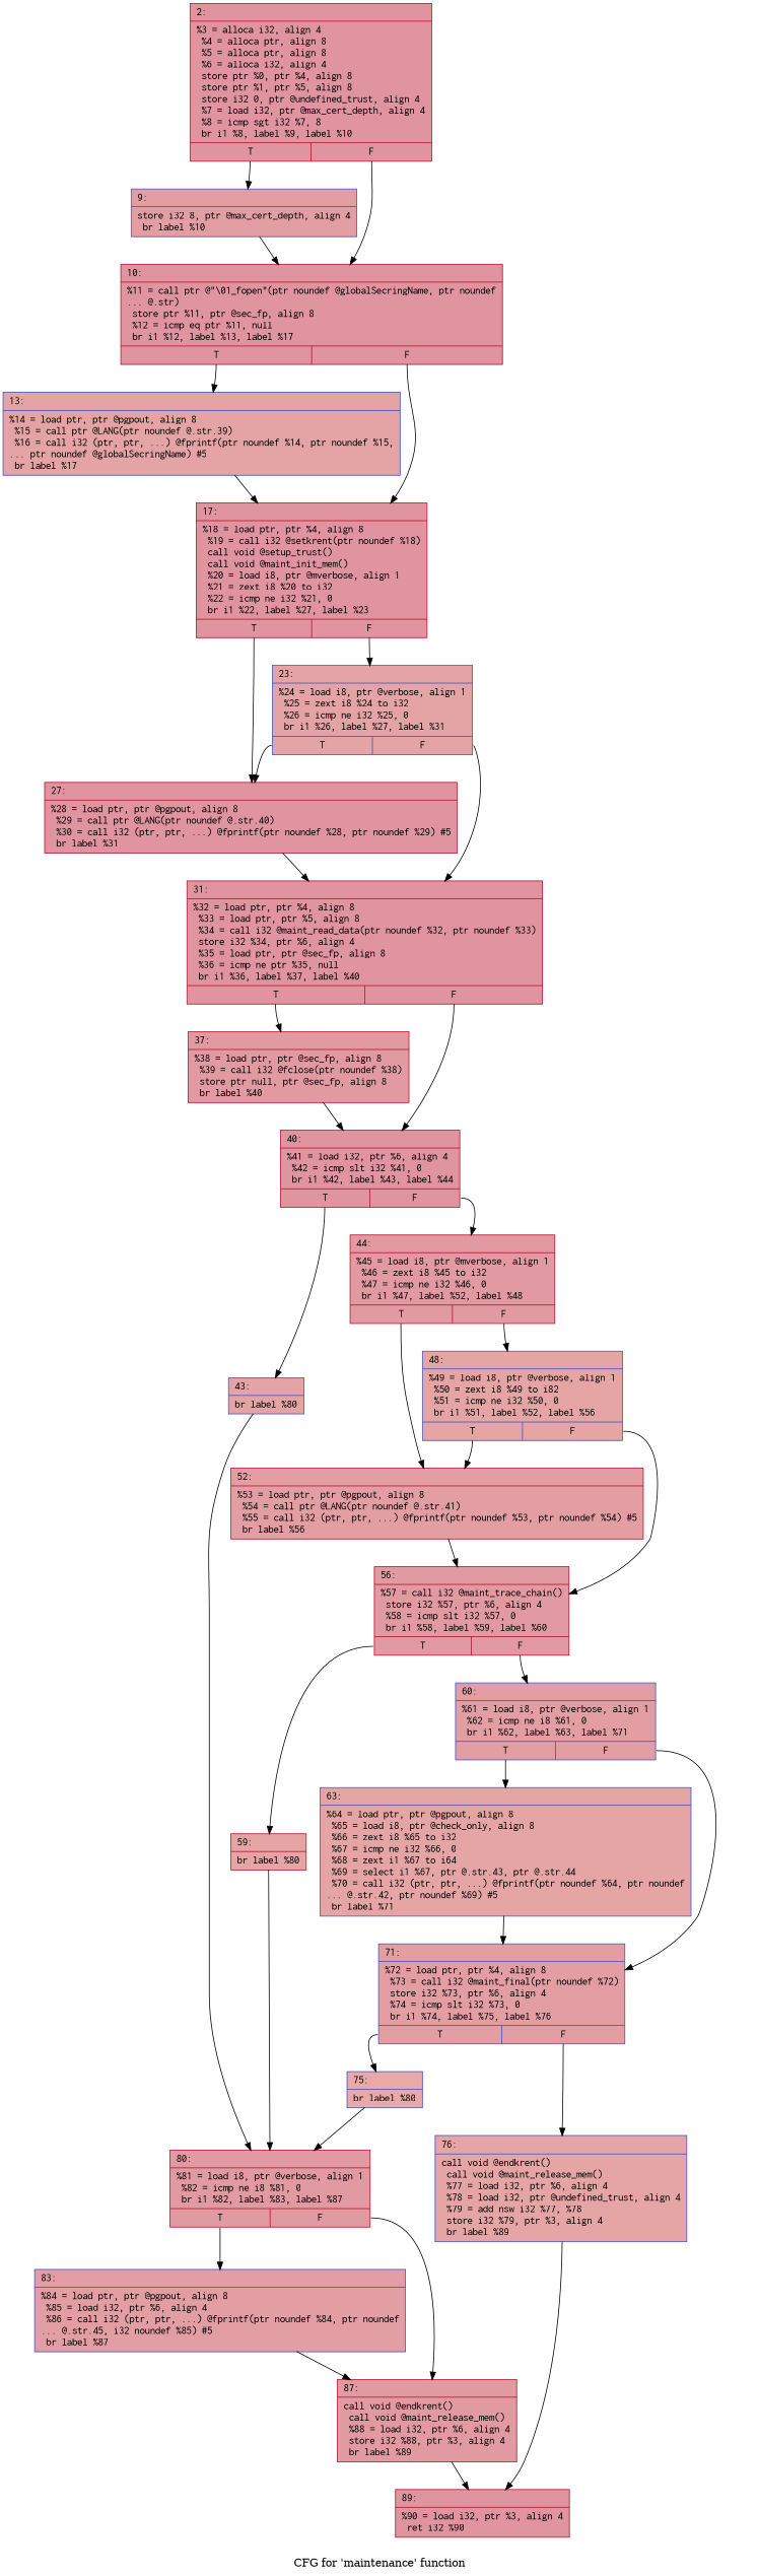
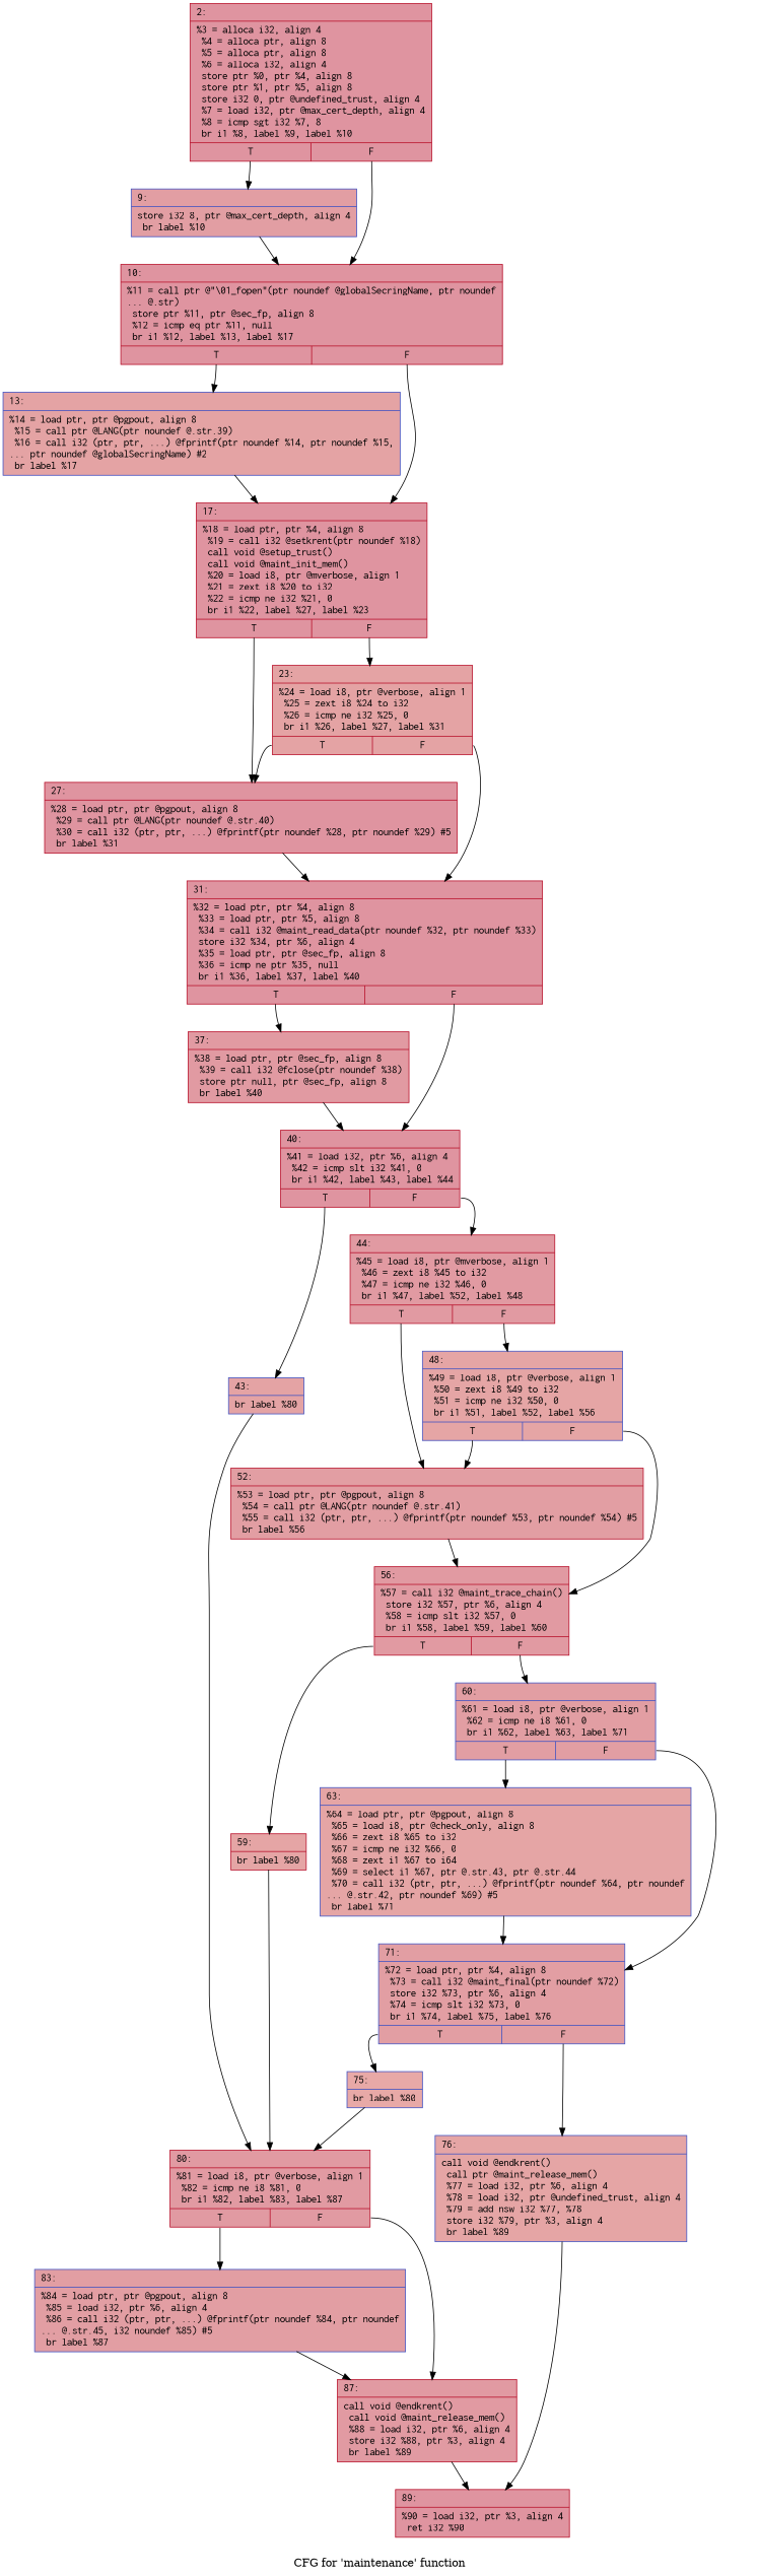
  digraph {
    label="CFG for 'maintenance' function"
    node [color="#b70d28ff" fillcolor="#b70d2870" fontname=Courier shape=record style=filled]
    n1 [label="{2:\l|  %3 = alloca i32, align 4\l  %4 = alloca ptr, align 8\l  %5 = alloca ptr, align 8\l  %6 = alloca i32, align 4\l  store ptr %0, ptr %4, align 8\l  store ptr %1, ptr %5, align 8\l  store i32 0, ptr @undefined_trust, align 4\l  %7 = load i32, ptr @max_cert_depth, align 4\l  %8 = icmp sgt i32 %7, 8\l  br i1 %8, label %9, label %10\l|{<s0>T|<s1>F}}"]
    n2 [color="#3d50c3ff" fillcolor="#be242e70" label="{9:\l|  store i32 8, ptr @max_cert_depth, align 4\l  br label %10\l}"]
    n3 [label="{10:\l|  %11 = call ptr @\"\\01_fopen\"(ptr noundef @globalSecringName, ptr noundef\l... @.str)\l  store ptr %11, ptr @sec_fp, align 8\l  %12 = icmp eq ptr %11, null\l  br i1 %12, label %13, label %17\l|{<s0>T|<s1>F}}"]
-   n4 [color="#3d50c3ff" fillcolor="#c32e3170" label="{13:\l|  %14 = load ptr, ptr @pgpout, align 8\l  %15 = call ptr @LANG(ptr noundef @.str.39)\l  %16 = call i32 (ptr, ptr, ...) @fprintf(ptr noundef %14, ptr noundef %15,\l... ptr noundef @globalSecringName) #5\l  br label %17\l}"]
+   n4 [color="#3d50c3ff" fillcolor="#c32e3170" label="{13:\l|  %14 = load ptr, ptr @pgpout, align 8\l  %15 = call ptr @LANG(ptr noundef @.str.39)\l  %16 = call i32 (ptr, ptr, ...) @fprintf(ptr noundef %14, ptr noundef %15,\l... ptr noundef @globalSecringName) #2\l  br label %17\l}"]
    n5 [label="{17:\l|  %18 = load ptr, ptr %4, align 8\l  %19 = call i32 @setkrent(ptr noundef %18)\l  call void @setup_trust()\l  call void @maint_init_mem()\l  %20 = load i8, ptr @mverbose, align 1\l  %21 = zext i8 %20 to i32\l  %22 = icmp ne i32 %21, 0\l  br i1 %22, label %27, label %23\l|{<s0>T|<s1>F}}"]
    n6 [label="{27:\l|  %28 = load ptr, ptr @pgpout, align 8\l  %29 = call ptr @LANG(ptr noundef @.str.40)\l  %30 = call i32 (ptr, ptr, ...) @fprintf(ptr noundef %28, ptr noundef %29) #5\l  br label %31\l}"]
-   n7 [color="#3d50c3ff" fillcolor="#c32e3170" label="{23:\l|  %24 = load i8, ptr @verbose, align 1\l  %25 = zext i8 %24 to i32\l  %26 = icmp ne i32 %25, 0\l  br i1 %26, label %27, label %31\l|{<s0>T|<s1>F}}"]
+   n7 [fillcolor="#c32e3170" label="{23:\l|  %24 = load i8, ptr @verbose, align 1\l  %25 = zext i8 %24 to i32\l  %26 = icmp ne i32 %25, 0\l  br i1 %26, label %27, label %31\l|{<s0>T|<s1>F}}"]
    n8 [label="{31:\l|  %32 = load ptr, ptr %4, align 8\l  %33 = load ptr, ptr %5, align 8\l  %34 = call i32 @maint_read_data(ptr noundef %32, ptr noundef %33)\l  store i32 %34, ptr %6, align 4\l  %35 = load ptr, ptr @sec_fp, align 8\l  %36 = icmp ne ptr %35, null\l  br i1 %36, label %37, label %40\l|{<s0>T|<s1>F}}"]
    n9 [fillcolor="#bb1b2c70" label="{37:\l|  %38 = load ptr, ptr @sec_fp, align 8\l  %39 = call i32 @fclose(ptr noundef %38)\l  store ptr null, ptr @sec_fp, align 8\l  br label %40\l}"]
    n10 [label="{40:\l|  %41 = load i32, ptr %6, align 4\l  %42 = icmp slt i32 %41, 0\l  br i1 %42, label %43, label %44\l|{<s0>T|<s1>F}}"]
    n11 [color="#3d50c3ff" fillcolor="#c32e3170" label="{43:\l|  br label %80\l}"]
    n12 [fillcolor="#bb1b2c70" label="{44:\l|  %45 = load i8, ptr @mverbose, align 1\l  %46 = zext i8 %45 to i32\l  %47 = icmp ne i32 %46, 0\l  br i1 %47, label %52, label %48\l|{<s0>T|<s1>F}}"]
    n13 [fillcolor="#bb1b2c70" label="{80:\l|  %81 = load i8, ptr @verbose, align 1\l  %82 = icmp ne i8 %81, 0\l  br i1 %82, label %83, label %87\l|{<s0>T|<s1>F}}"]
    n14 [fillcolor="#be242e70" label="{52:\l|  %53 = load ptr, ptr @pgpout, align 8\l  %54 = call ptr @LANG(ptr noundef @.str.41)\l  %55 = call i32 (ptr, ptr, ...) @fprintf(ptr noundef %53, ptr noundef %54) #5\l  br label %56\l}"]
-   n15 [color="#3d50c3ff" fillcolor="#c5333470" label="{48:\l|  %49 = load i8, ptr @verbose, align 1\l  %50 = zext i8 %49 to i82\l  %51 = icmp ne i32 %50, 0\l  br i1 %51, label %52, label %56\l|{<s0>T|<s1>F}}"]
+   n15 [color="#3d50c3ff" fillcolor="#c5333470" label="{48:\l|  %49 = load i8, ptr @verbose, align 1\l  %50 = zext i8 %49 to i32\l  %51 = icmp ne i32 %50, 0\l  br i1 %51, label %52, label %56\l|{<s0>T|<s1>F}}"]
    n16 [color="#3d50c3ff" fillcolor="#be242e70" label="{83:\l|  %84 = load ptr, ptr @pgpout, align 8\l  %85 = load i32, ptr %6, align 4\l  %86 = call i32 (ptr, ptr, ...) @fprintf(ptr noundef %84, ptr noundef\l... @.str.45, i32 noundef %85) #5\l  br label %87\l}"]
    n17 [fillcolor="#bb1b2c70" label="{87:\l|  call void @endkrent()\l  call void @maint_release_mem()\l  %88 = load i32, ptr %6, align 4\l  store i32 %88, ptr %3, align 4\l  br label %89\l}"]
    n18 [fillcolor="#bb1b2c70" label="{56:\l|  %57 = call i32 @maint_trace_chain()\l  store i32 %57, ptr %6, align 4\l  %58 = icmp slt i32 %57, 0\l  br i1 %58, label %59, label %60\l|{<s0>T|<s1>F}}"]
    n19 [label="{89:\l|  %90 = load i32, ptr %3, align 4\l  ret i32 %90\l}"]
    n20 [fillcolor="#c5333470" label="{59:\l|  br label %80\l}"]
    n21 [color="#3d50c3ff" fillcolor="#be242e70" label="{60:\l|  %61 = load i8, ptr @verbose, align 1\l  %62 = icmp ne i8 %61, 0\l  br i1 %62, label %63, label %71\l|{<s0>T|<s1>F}}"]
    n22 [color="#3d50c3ff" fillcolor="#c5333470" label="{63:\l|  %64 = load ptr, ptr @pgpout, align 8\l  %65 = load i8, ptr @check_only, align 8\l  %66 = zext i8 %65 to i32\l  %67 = icmp ne i32 %66, 0\l  %68 = zext i1 %67 to i64\l  %69 = select i1 %67, ptr @.str.43, ptr @.str.44\l  %70 = call i32 (ptr, ptr, ...) @fprintf(ptr noundef %64, ptr noundef\l... @.str.42, ptr noundef %69) #5\l  br label %71\l}"]
    n23 [color="#3d50c3ff" fillcolor="#be242e70" label="{71:\l|  %72 = load ptr, ptr %4, align 8\l  %73 = call i32 @maint_final(ptr noundef %72)\l  store i32 %73, ptr %6, align 4\l  %74 = icmp slt i32 %73, 0\l  br i1 %74, label %75, label %76\l|{<s0>T|<s1>F}}"]
    n24 [color="#3d50c3ff" fillcolor="#ca3b3770" label="{75:\l|  br label %80\l}"]
-   n25 [color="#3d50c3ff" fillcolor="#c5333470" label="{76:\l|  call void @endkrent()\l  call void @maint_release_mem()\l  %77 = load i32, ptr %6, align 4\l  %78 = load i32, ptr @undefined_trust, align 4\l  %79 = add nsw i32 %77, %78\l  store i32 %79, ptr %3, align 4\l  br label %89\l}"]
+   n25 [color="#3d50c3ff" fillcolor="#c5333470" label="{76:\l|  call void @endkrent()\l  call ptr @maint_release_mem()\l  %77 = load i32, ptr %6, align 4\l  %78 = load i32, ptr @undefined_trust, align 4\l  %79 = add nsw i32 %77, %78\l  store i32 %79, ptr %3, align 4\l  br label %89\l}"]
    n1 -> n2 [tailport=s0]
    n1 -> n3 [tailport=s1]
    n2 -> n3
    n3 -> n4 [tailport=s0]
    n3 -> n5 [tailport=s1]
    n4 -> n5
    n5 -> n6 [tailport=s0]
    n5 -> n7 [tailport=s1]
    n6 -> n8
    n7 -> n6 [tailport=s0]
    n7 -> n8 [tailport=s1]
    n8 -> n9 [tailport=s0]
    n8 -> n10 [tailport=s1]
    n9 -> n10
    n10 -> n11 [tailport=s0]
    n10 -> n12 [tailport=s1]
    n11 -> n13
    n12 -> n14 [tailport=s0]
    n12 -> n15 [tailport=s1]
    n13 -> n16 [tailport=s0]
    n13 -> n17 [tailport=s1]
    n14 -> n18
    n15 -> n14 [tailport=s0]
    n15 -> n18 [tailport=s1]
    n16 -> n17
    n17 -> n19
    n18 -> n20 [tailport=s0]
    n18 -> n21 [tailport=s1]
    n20 -> n13
    n21 -> n22 [tailport=s0]
    n21 -> n23 [tailport=s1]
    n22 -> n23
    n23 -> n24 [tailport=s0]
    n23 -> n25 [tailport=s1]
    n24 -> n13
    n25 -> n19
  }
